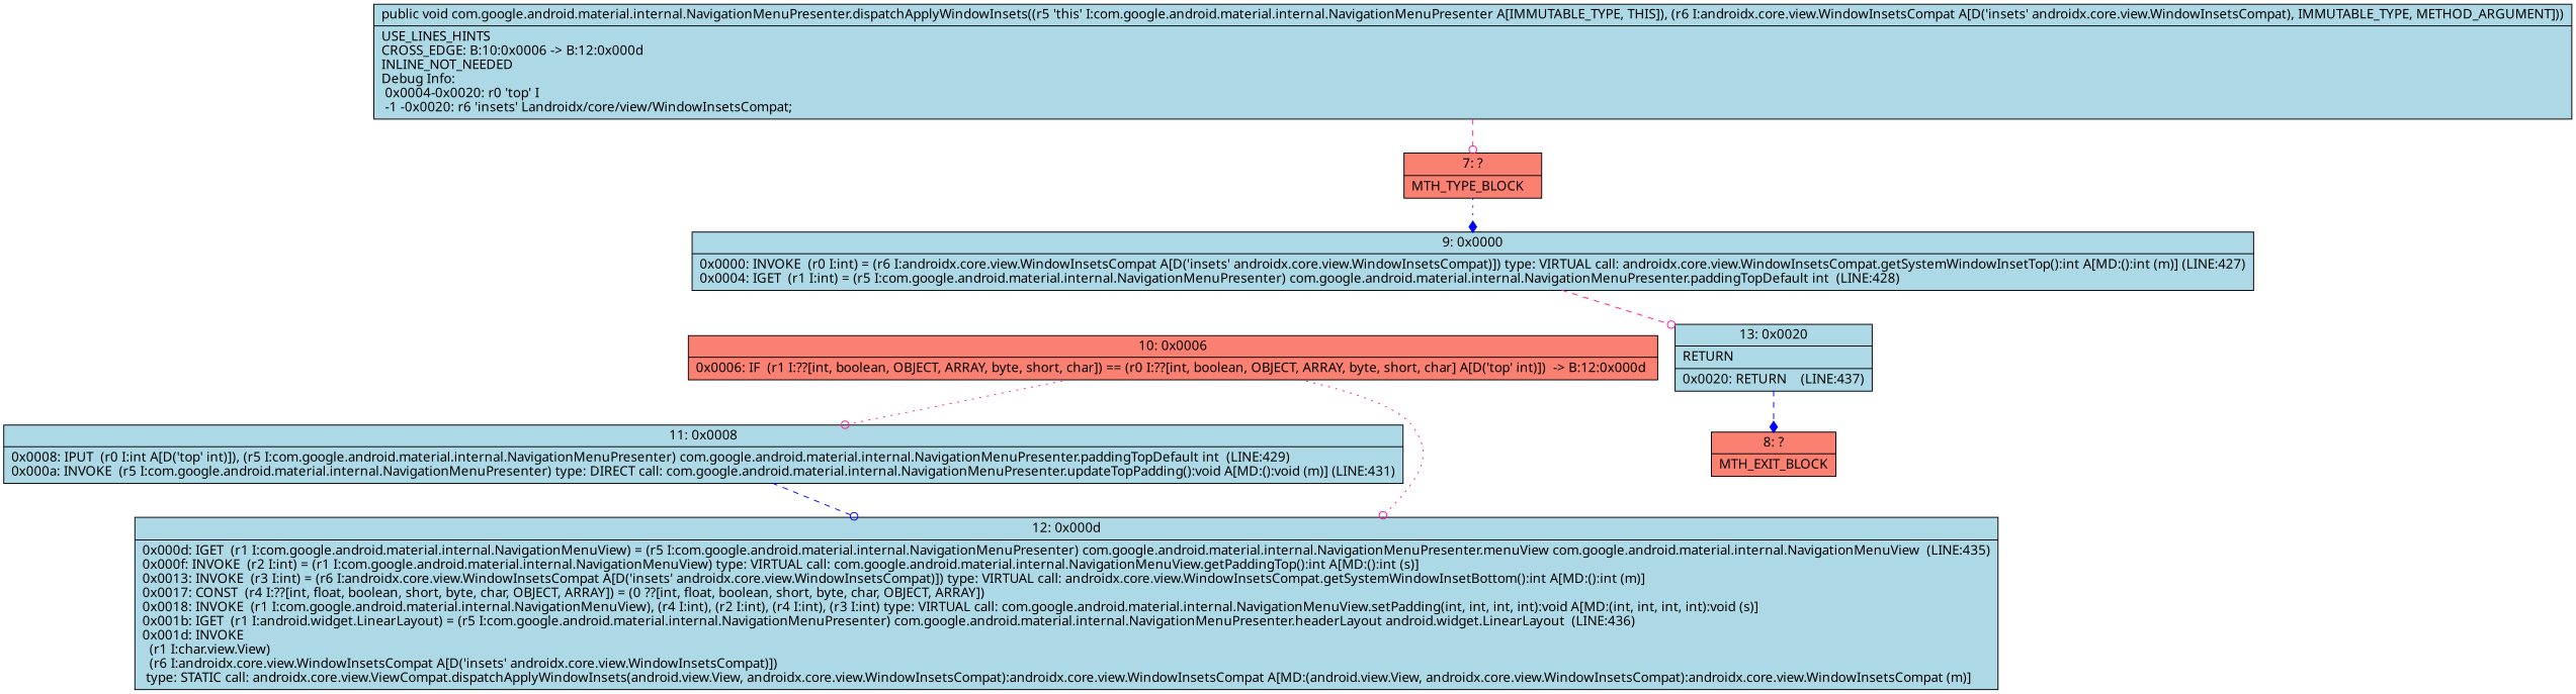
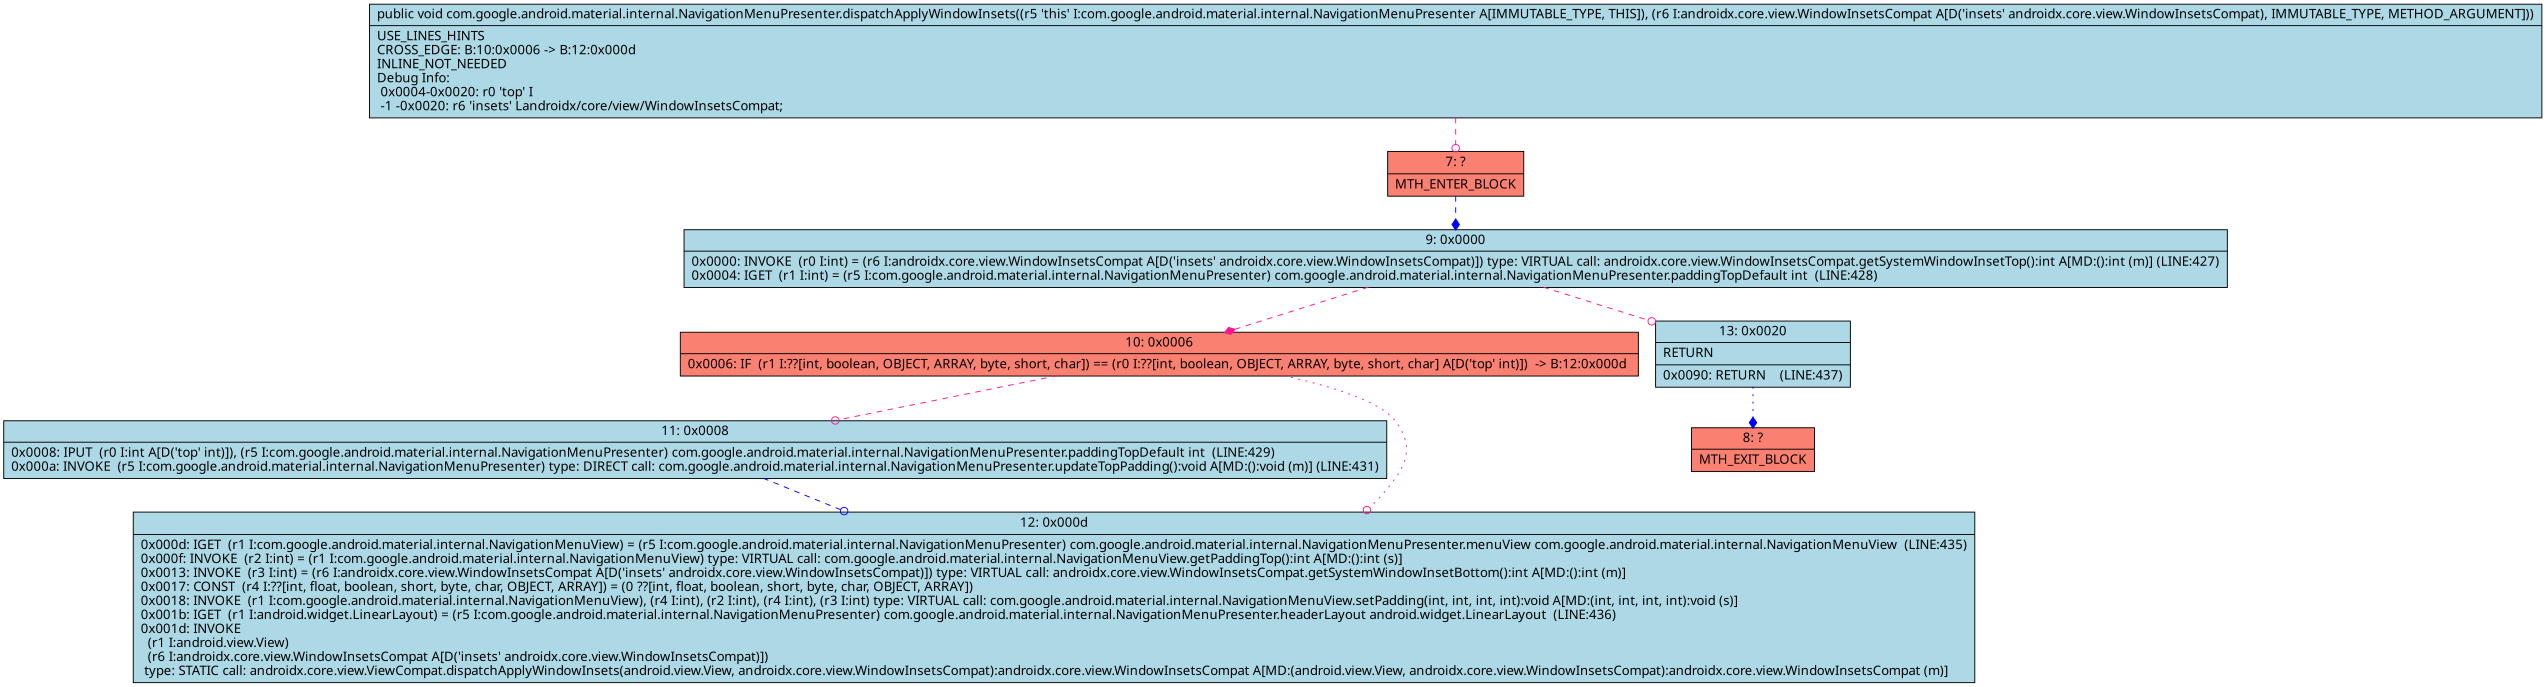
  digraph {
    fontname="Noto Sans"
    node [fillcolor=lightblue fontname="Noto Sans" shape=record style=filled]
    edge [arrowhead=odot color=deeppink fontname="Noto Sans" style=dashed]
-   n1 [fillcolor=salmon label="{7\:\ ?|MTH_TYPE_BLOCK\l}"]
+   n1 [fillcolor=salmon label="{7\:\ ?|MTH_ENTER_BLOCK\l}"]
    n2 [label="{9\:\ 0x0000|0x0000: INVOKE  (r0 I:int) = (r6 I:androidx.core.view.WindowInsetsCompat A[D('insets' androidx.core.view.WindowInsetsCompat)]) type: VIRTUAL call: androidx.core.view.WindowInsetsCompat.getSystemWindowInsetTop():int A[MD:():int (m)] (LINE:427)\l0x0004: IGET  (r1 I:int) = (r5 I:com.google.android.material.internal.NavigationMenuPresenter) com.google.android.material.internal.NavigationMenuPresenter.paddingTopDefault int  (LINE:428)\l}"]
    n3 [fillcolor=salmon label="{10\:\ 0x0006|0x0006: IF  (r1 I:??[int, boolean, OBJECT, ARRAY, byte, short, char]) == (r0 I:??[int, boolean, OBJECT, ARRAY, byte, short, char] A[D('top' int)])  \-\> B:12:0x000d \l}"]
-   n4 [label="{13\:\ 0x0020|RETURN\l|0x0020: RETURN    (LINE:437)\l}"]
+   n4 [label="{13\:\ 0x0020|RETURN\l|0x0090: RETURN    (LINE:437)\l}"]
    n5 [label="{11\:\ 0x0008|0x0008: IPUT  (r0 I:int A[D('top' int)]), (r5 I:com.google.android.material.internal.NavigationMenuPresenter) com.google.android.material.internal.NavigationMenuPresenter.paddingTopDefault int  (LINE:429)\l0x000a: INVOKE  (r5 I:com.google.android.material.internal.NavigationMenuPresenter) type: DIRECT call: com.google.android.material.internal.NavigationMenuPresenter.updateTopPadding():void A[MD:():void (m)] (LINE:431)\l}"]
-   n6 [label="{12\:\ 0x000d|0x000d: IGET  (r1 I:com.google.android.material.internal.NavigationMenuView) = (r5 I:com.google.android.material.internal.NavigationMenuPresenter) com.google.android.material.internal.NavigationMenuPresenter.menuView com.google.android.material.internal.NavigationMenuView  (LINE:435)\l0x000f: INVOKE  (r2 I:int) = (r1 I:com.google.android.material.internal.NavigationMenuView) type: VIRTUAL call: com.google.android.material.internal.NavigationMenuView.getPaddingTop():int A[MD:():int (s)]\l0x0013: INVOKE  (r3 I:int) = (r6 I:androidx.core.view.WindowInsetsCompat A[D('insets' androidx.core.view.WindowInsetsCompat)]) type: VIRTUAL call: androidx.core.view.WindowInsetsCompat.getSystemWindowInsetBottom():int A[MD:():int (m)]\l0x0017: CONST  (r4 I:??[int, float, boolean, short, byte, char, OBJECT, ARRAY]) = (0 ??[int, float, boolean, short, byte, char, OBJECT, ARRAY]) \l0x0018: INVOKE  (r1 I:com.google.android.material.internal.NavigationMenuView), (r4 I:int), (r2 I:int), (r4 I:int), (r3 I:int) type: VIRTUAL call: com.google.android.material.internal.NavigationMenuView.setPadding(int, int, int, int):void A[MD:(int, int, int, int):void (s)]\l0x001b: IGET  (r1 I:android.widget.LinearLayout) = (r5 I:com.google.android.material.internal.NavigationMenuPresenter) com.google.android.material.internal.NavigationMenuPresenter.headerLayout android.widget.LinearLayout  (LINE:436)\l0x001d: INVOKE  \l  (r1 I:char.view.View)\l  (r6 I:androidx.core.view.WindowInsetsCompat A[D('insets' androidx.core.view.WindowInsetsCompat)])\l type: STATIC call: androidx.core.view.ViewCompat.dispatchApplyWindowInsets(android.view.View, androidx.core.view.WindowInsetsCompat):androidx.core.view.WindowInsetsCompat A[MD:(android.view.View, androidx.core.view.WindowInsetsCompat):androidx.core.view.WindowInsetsCompat (m)]\l}"]
+   n6 [label="{12\:\ 0x000d|0x000d: IGET  (r1 I:com.google.android.material.internal.NavigationMenuView) = (r5 I:com.google.android.material.internal.NavigationMenuPresenter) com.google.android.material.internal.NavigationMenuPresenter.menuView com.google.android.material.internal.NavigationMenuView  (LINE:435)\l0x000f: INVOKE  (r2 I:int) = (r1 I:com.google.android.material.internal.NavigationMenuView) type: VIRTUAL call: com.google.android.material.internal.NavigationMenuView.getPaddingTop():int A[MD:():int (s)]\l0x0013: INVOKE  (r3 I:int) = (r6 I:androidx.core.view.WindowInsetsCompat A[D('insets' androidx.core.view.WindowInsetsCompat)]) type: VIRTUAL call: androidx.core.view.WindowInsetsCompat.getSystemWindowInsetBottom():int A[MD:():int (m)]\l0x0017: CONST  (r4 I:??[int, float, boolean, short, byte, char, OBJECT, ARRAY]) = (0 ??[int, float, boolean, short, byte, char, OBJECT, ARRAY]) \l0x0018: INVOKE  (r1 I:com.google.android.material.internal.NavigationMenuView), (r4 I:int), (r2 I:int), (r4 I:int), (r3 I:int) type: VIRTUAL call: com.google.android.material.internal.NavigationMenuView.setPadding(int, int, int, int):void A[MD:(int, int, int, int):void (s)]\l0x001b: IGET  (r1 I:android.widget.LinearLayout) = (r5 I:com.google.android.material.internal.NavigationMenuPresenter) com.google.android.material.internal.NavigationMenuPresenter.headerLayout android.widget.LinearLayout  (LINE:436)\l0x001d: INVOKE  \l  (r1 I:android.view.View)\l  (r6 I:androidx.core.view.WindowInsetsCompat A[D('insets' androidx.core.view.WindowInsetsCompat)])\l type: STATIC call: androidx.core.view.ViewCompat.dispatchApplyWindowInsets(android.view.View, androidx.core.view.WindowInsetsCompat):androidx.core.view.WindowInsetsCompat A[MD:(android.view.View, androidx.core.view.WindowInsetsCompat):androidx.core.view.WindowInsetsCompat (m)]\l}"]
    n7 [fillcolor=salmon label="{8\:\ ?|MTH_EXIT_BLOCK\l}"]
    n8 [label="{public void com.google.android.material.internal.NavigationMenuPresenter.dispatchApplyWindowInsets((r5 'this' I:com.google.android.material.internal.NavigationMenuPresenter A[IMMUTABLE_TYPE, THIS]), (r6 I:androidx.core.view.WindowInsetsCompat A[D('insets' androidx.core.view.WindowInsetsCompat), IMMUTABLE_TYPE, METHOD_ARGUMENT]))  | USE_LINES_HINTS\lCROSS_EDGE: B:10:0x0006 \-\> B:12:0x000d\lINLINE_NOT_NEEDED\lDebug Info:\l  0x0004\-0x0020: r0 'top' I\l  \-1 \-0x0020: r6 'insets' Landroidx\/core\/view\/WindowInsetsCompat;\l}"]
-   n1 -> n2 [arrowhead=diamond color=blue style=dotted]
+   n1 -> n2 [arrowhead=diamond color=blue]
+   n2 -> n3 [arrowhead=diamond]
    n2 -> n4
-   n3 -> n5 [style=dotted]
+   n3 -> n5
    n3 -> n6 [style=dotted]
-   n4 -> n7 [arrowhead=diamond color=blue]
+   n4 -> n7 [arrowhead=diamond color=blue style=dotted]
    n5 -> n6 [color=blue]
    n8 -> n1
  }
